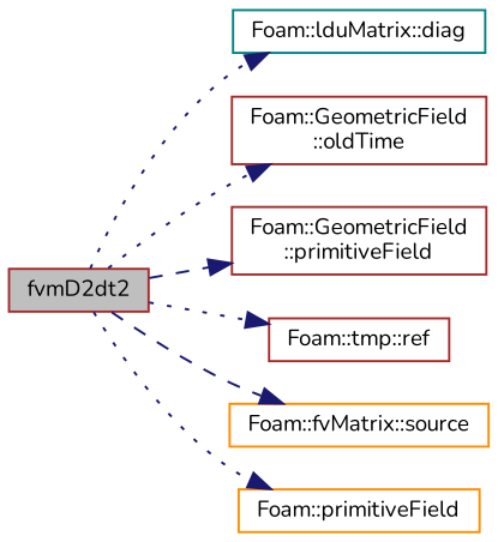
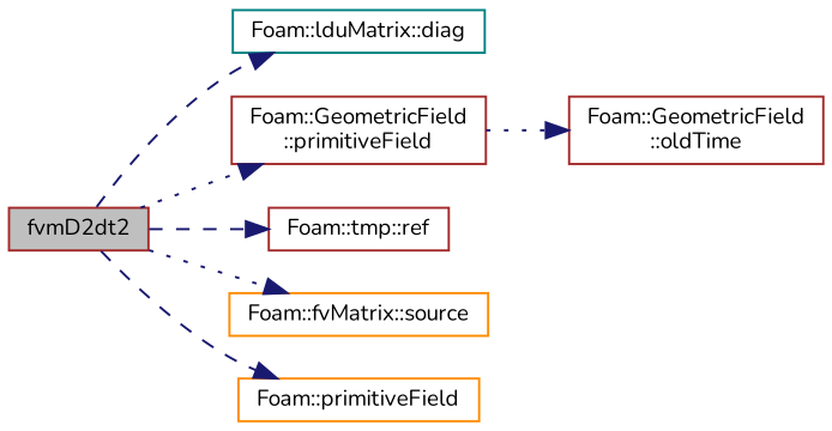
  digraph {
    fontname=Nunito
    rankdir=LR
    node [color=brown fontname=Nunito fontsize=10 shape=record]
    edge [color=midnightblue fontname=Nunito fontsize=10 labelfontname=Helvetica labelfontsize=10 style=dashed]
    n1 [fillcolor=grey75 fontcolor=black height=0.2 label=fvmD2dt2 style=filled width=0.4]
    n2 [color=teal height=0.2 label="Foam::lduMatrix::diag" width=0.4]
    n3 [height=0.2 label="Foam::GeometricField\l::oldTime" width=0.4]
    n4 [height=0.2 label="Foam::GeometricField\l::primitiveField" width=0.4]
    n5 [height=0.2 label="Foam::tmp::ref" width=0.4]
    n6 [color=darkorange height=0.2 label="Foam::fvMatrix::source" width=0.4]
    n7 [color=darkorange height=0.2 label="Foam::primitiveField" width=0.4]
-   n1 -> n2 [style=dotted]
-   n1 -> n3 [style=dotted]
-   n1 -> n4
-   n1 -> n5 [style=dotted]
-   n1 -> n6
-   n1 -> n7 [style=dotted]
+   n1 -> n2
+   n4 -> n3 [style=dotted]
+   n1 -> n4 [style=dotted]
+   n1 -> n5
+   n1 -> n6 [style=dotted]
+   n1 -> n7
  }
